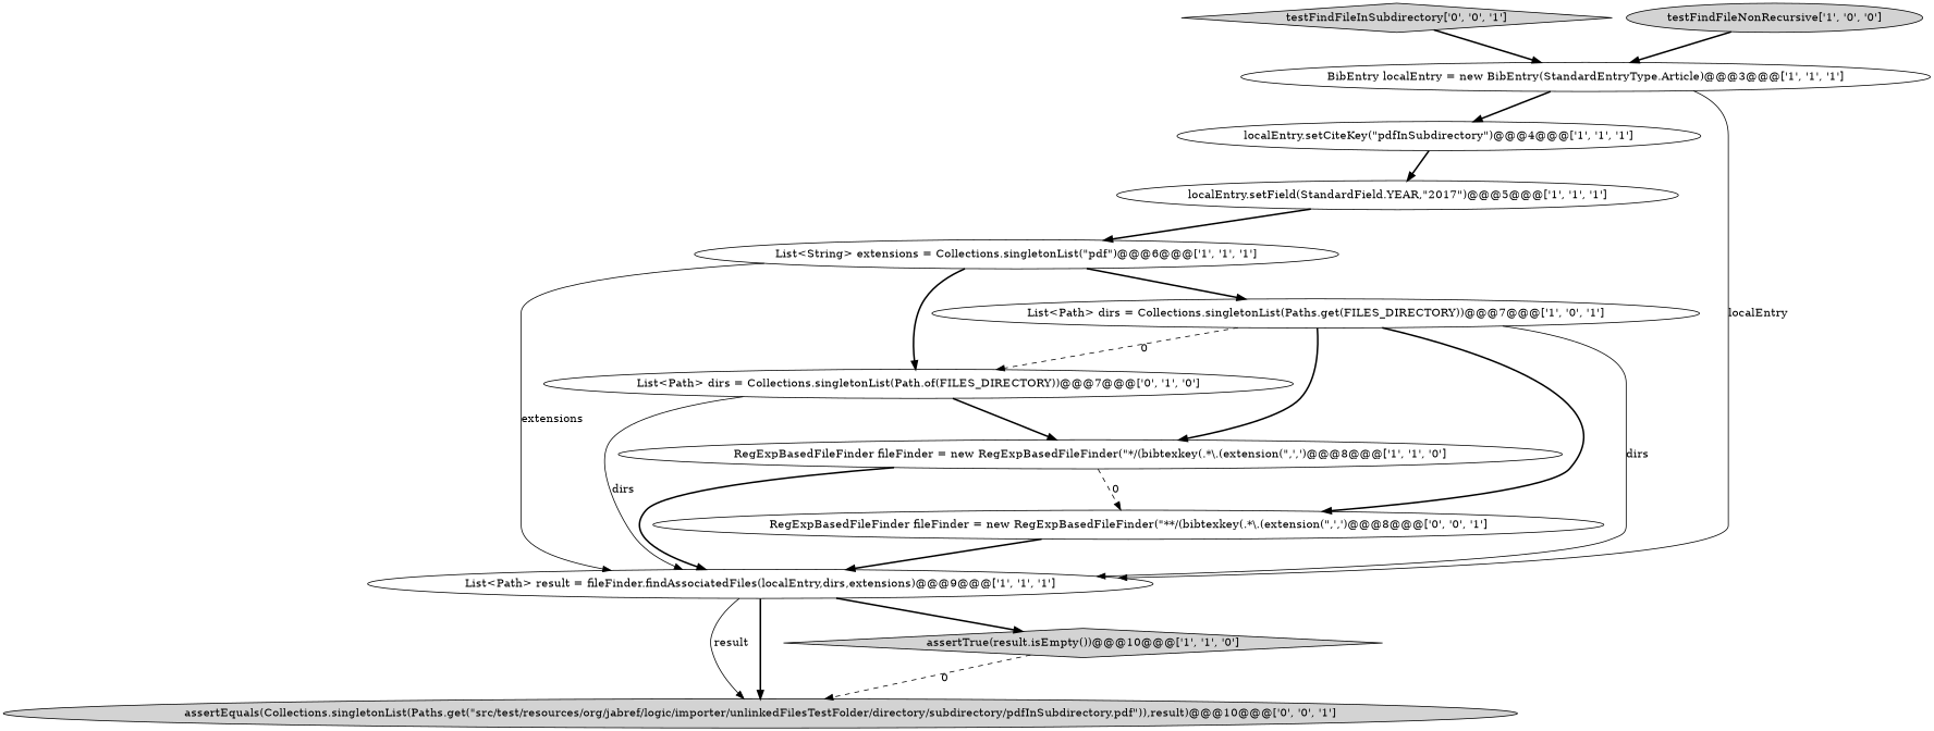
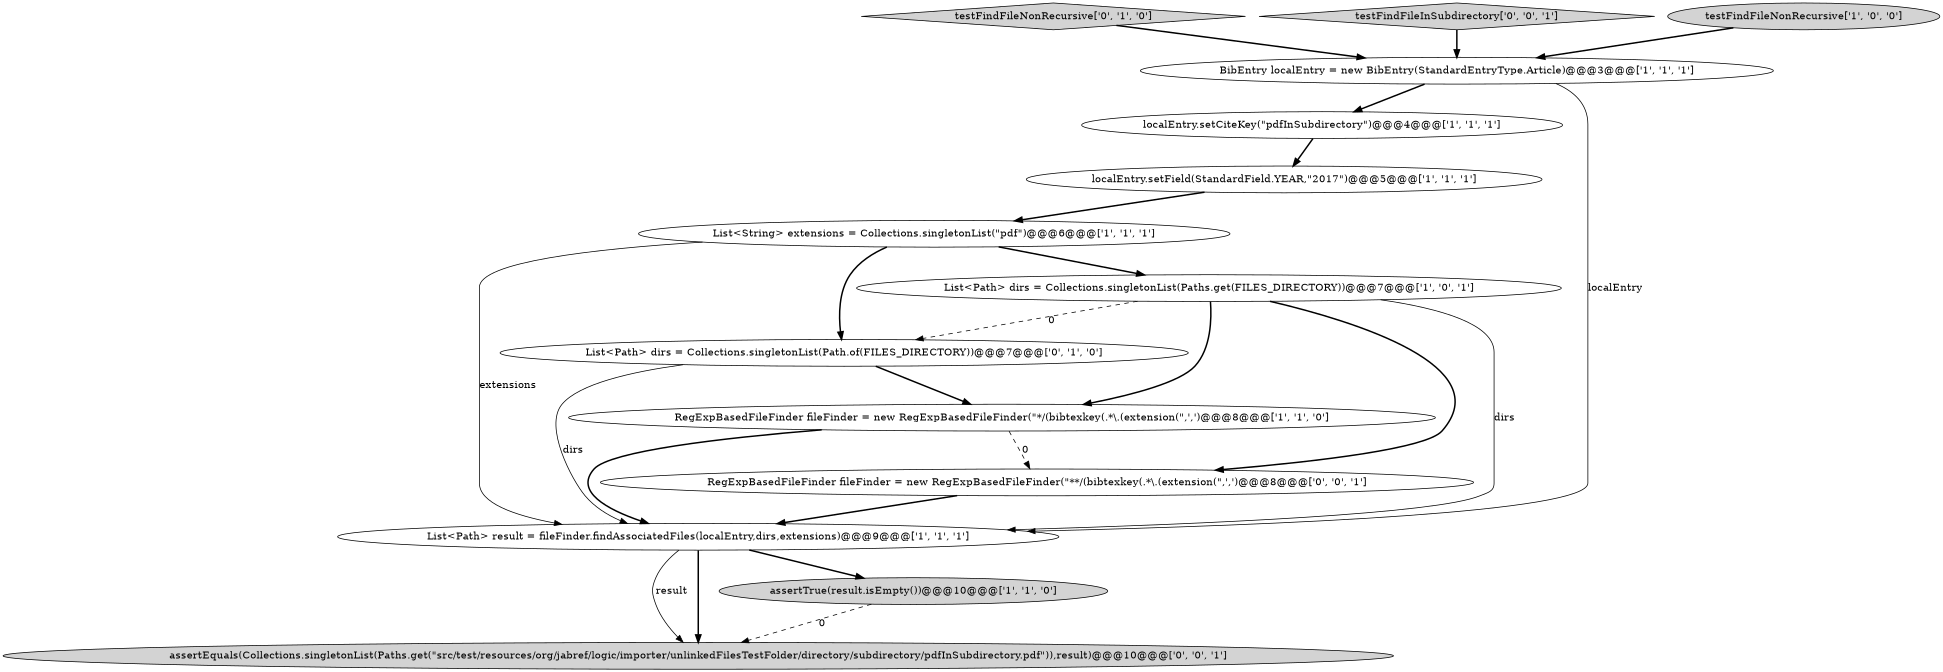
  digraph {
    node [fillcolor=white shape=ellipse style=filled]
    edge [style=bold]
    n1 [label="localEntry.setCiteKey(\"pdfInSubdirectory\")@@@4@@@['1', '1', '1']"]
    n2 [label="localEntry.setField(StandardField.YEAR,\"2017\")@@@5@@@['1', '1', '1']"]
    n3 [label="List<String> extensions = Collections.singletonList(\"pdf\")@@@6@@@['1', '1', '1']"]
+   n4 [fillcolor=lightgray label="testFindFileNonRecursive['0', '1', '0']" shape=diamond]
    n5 [label="BibEntry localEntry = new BibEntry(StandardEntryType.Article)@@@3@@@['1', '1', '1']"]
    n6 [label="List<Path> result = fileFinder.findAssociatedFiles(localEntry,dirs,extensions)@@@9@@@['1', '1', '1']"]
    n7 [label="List<Path> dirs = Collections.singletonList(Paths.get(FILES_DIRECTORY))@@@7@@@['1', '0', '1']"]
    n8 [label="RegExpBasedFileFinder fileFinder = new RegExpBasedFileFinder(\"*/(bibtexkey(.*\\.(extension(\",',')@@@8@@@['1', '1', '0']"]
    n9 [label="List<Path> dirs = Collections.singletonList(Path.of(FILES_DIRECTORY))@@@7@@@['0', '1', '0']"]
    n10 [label="RegExpBasedFileFinder fileFinder = new RegExpBasedFileFinder(\"**/(bibtexkey(.*\\.(extension(\",',')@@@8@@@['0', '0', '1']"]
-   n11 [fillcolor=lightgray label="assertTrue(result.isEmpty())@@@10@@@['1', '1', '0']" shape=diamond]
+   n11 [fillcolor=lightgray label="assertTrue(result.isEmpty())@@@10@@@['1', '1', '0']"]
    n12 [fillcolor=lightgray label="assertEquals(Collections.singletonList(Paths.get(\"src/test/resources/org/jabref/logic/importer/unlinkedFilesTestFolder/directory/subdirectory/pdfInSubdirectory.pdf\")),result)@@@10@@@['0', '0', '1']"]
    n13 [fillcolor=lightgray label="testFindFileInSubdirectory['0', '0', '1']" shape=diamond]
    n14 [fillcolor=lightgray label="testFindFileNonRecursive['1', '0', '0']"]
    n1 -> n2
    n2 -> n3
    n3 -> n6 [label=extensions style=solid]
    n3 -> n7
    n3 -> n9
+   n4 -> n5
    n5 -> n1
    n5 -> n6 [label=localEntry style=solid]
    n6 -> n11
    n6 -> n12 [label=result style=solid]
    n6 -> n12
    n7 -> n6 [label=dirs style=solid]
    n7 -> n8
    n7 -> n9 [label=0 style=dashed]
    n7 -> n10
    n8 -> n6
    n8 -> n10 [label=0 style=dashed]
    n9 -> n6 [label=dirs style=solid]
    n9 -> n8
    n10 -> n6
    n11 -> n12 [label=0 style=dashed]
    n13 -> n5
    n14 -> n5
  }
